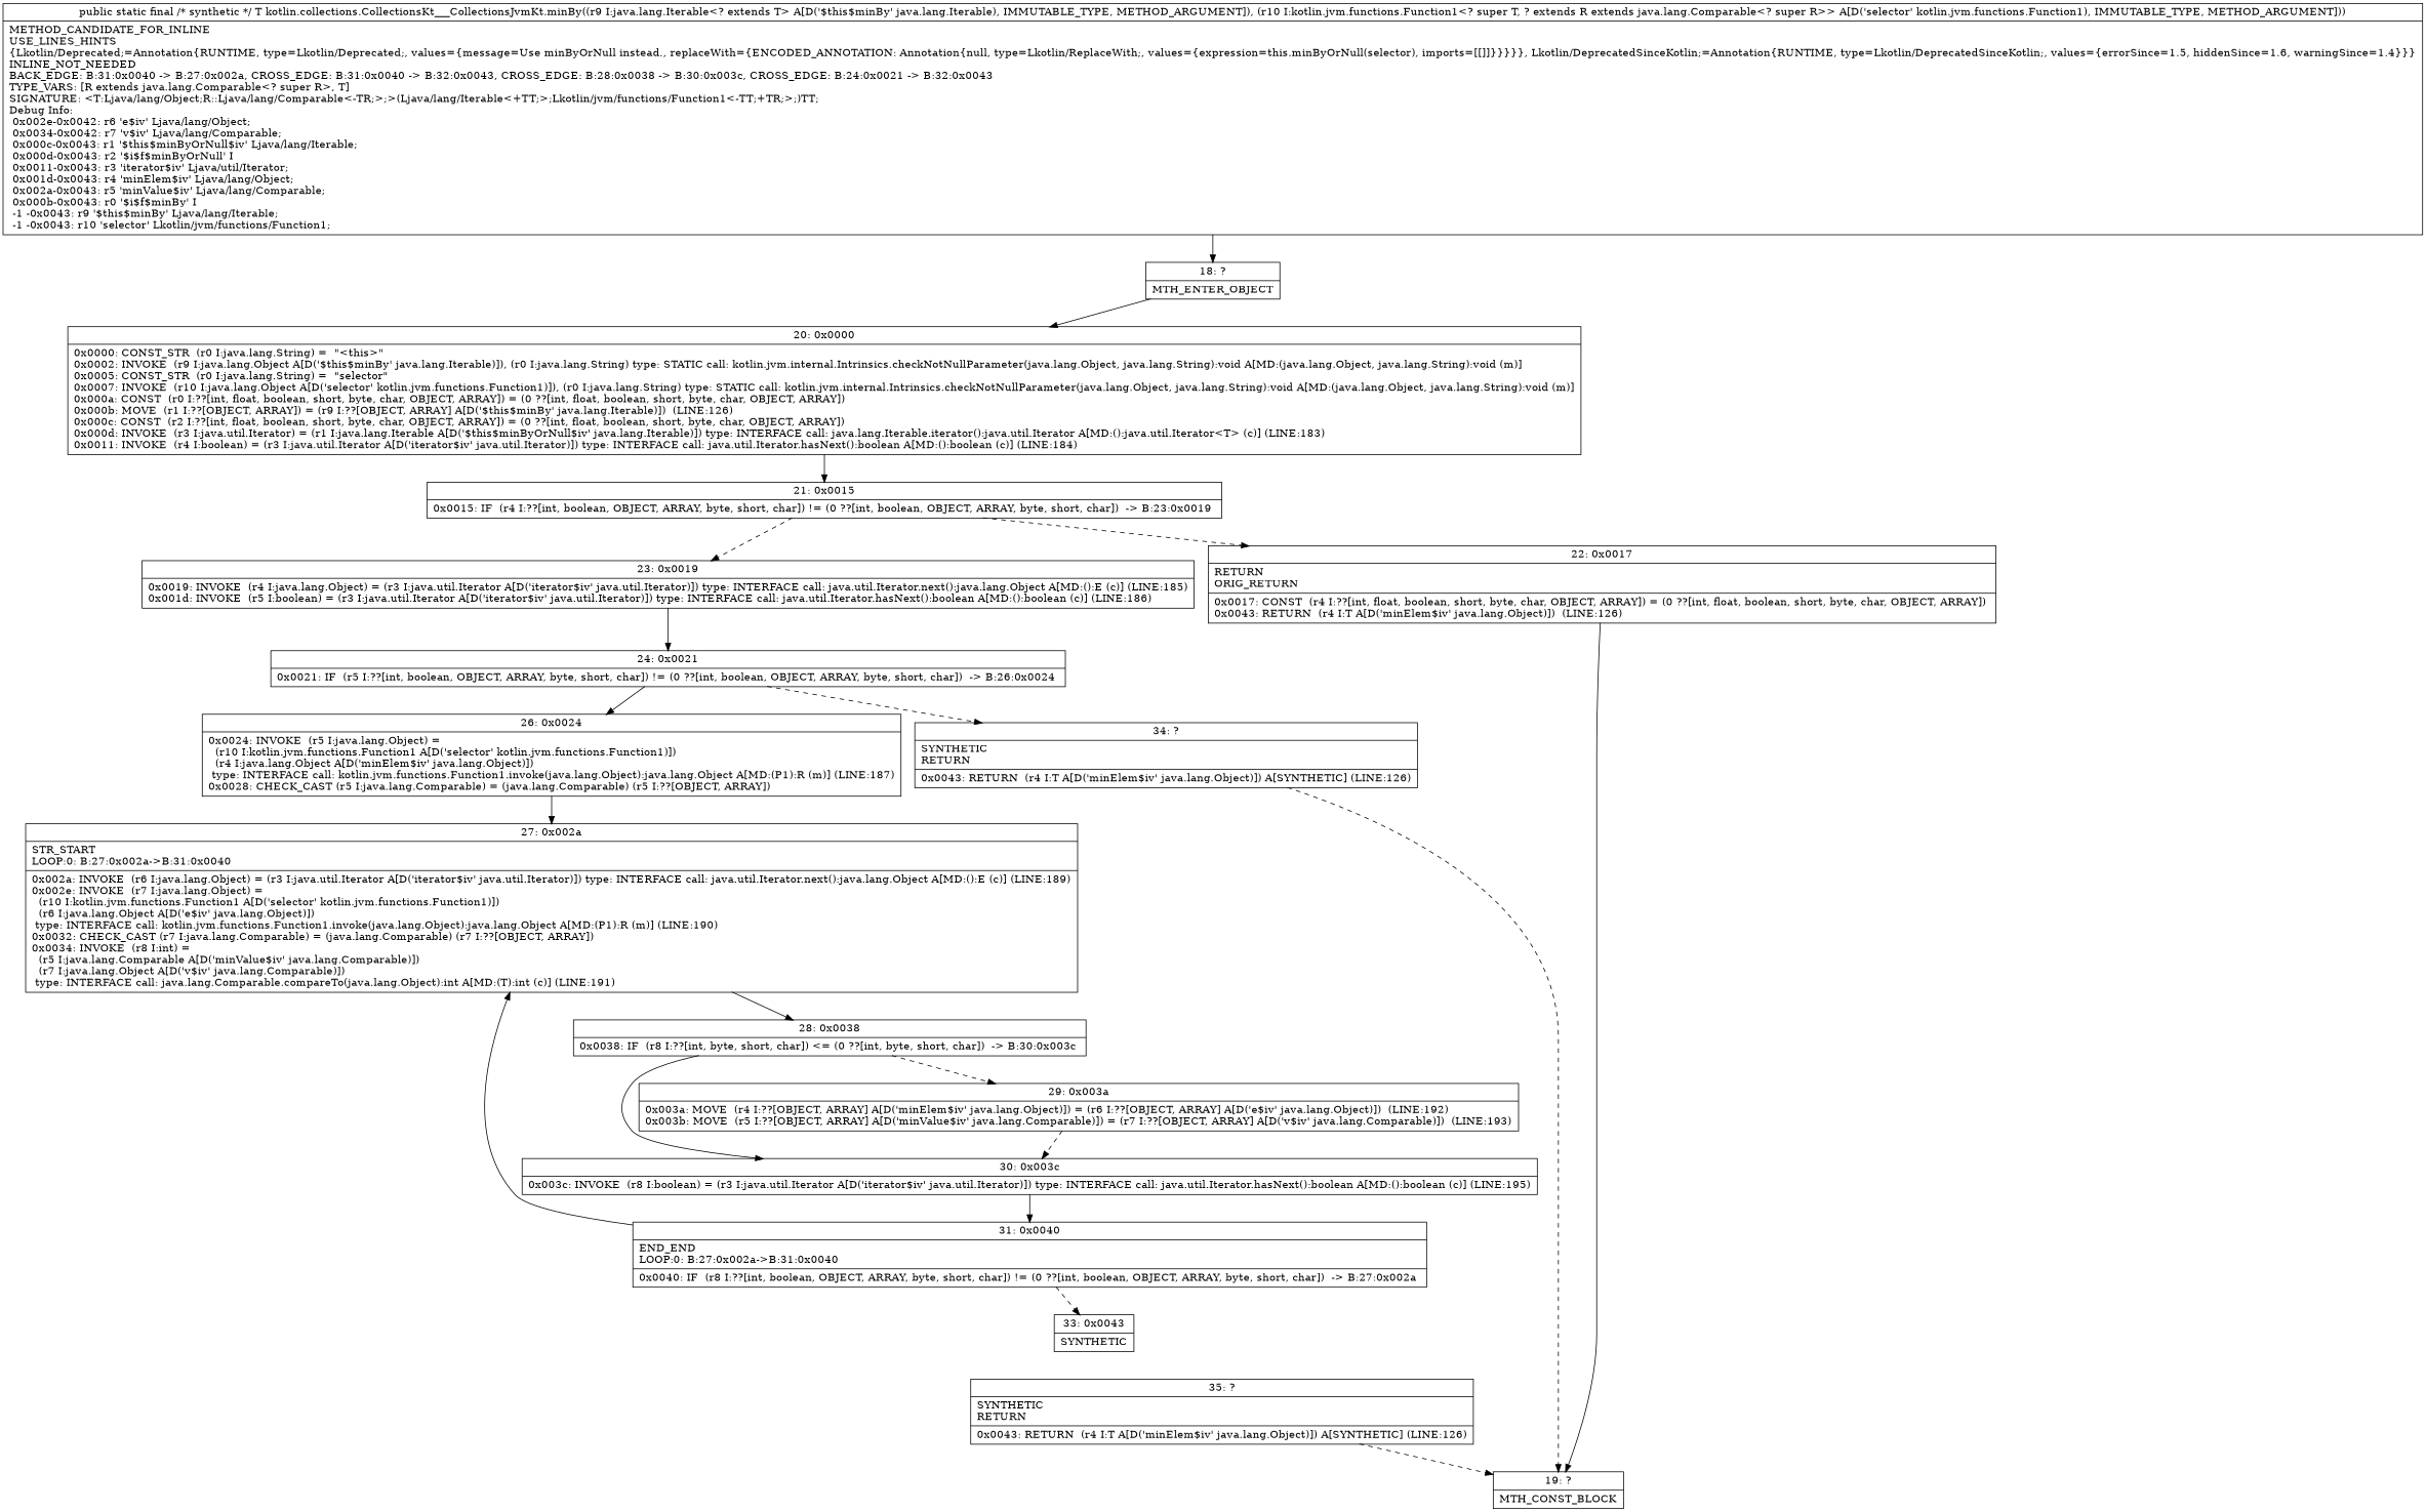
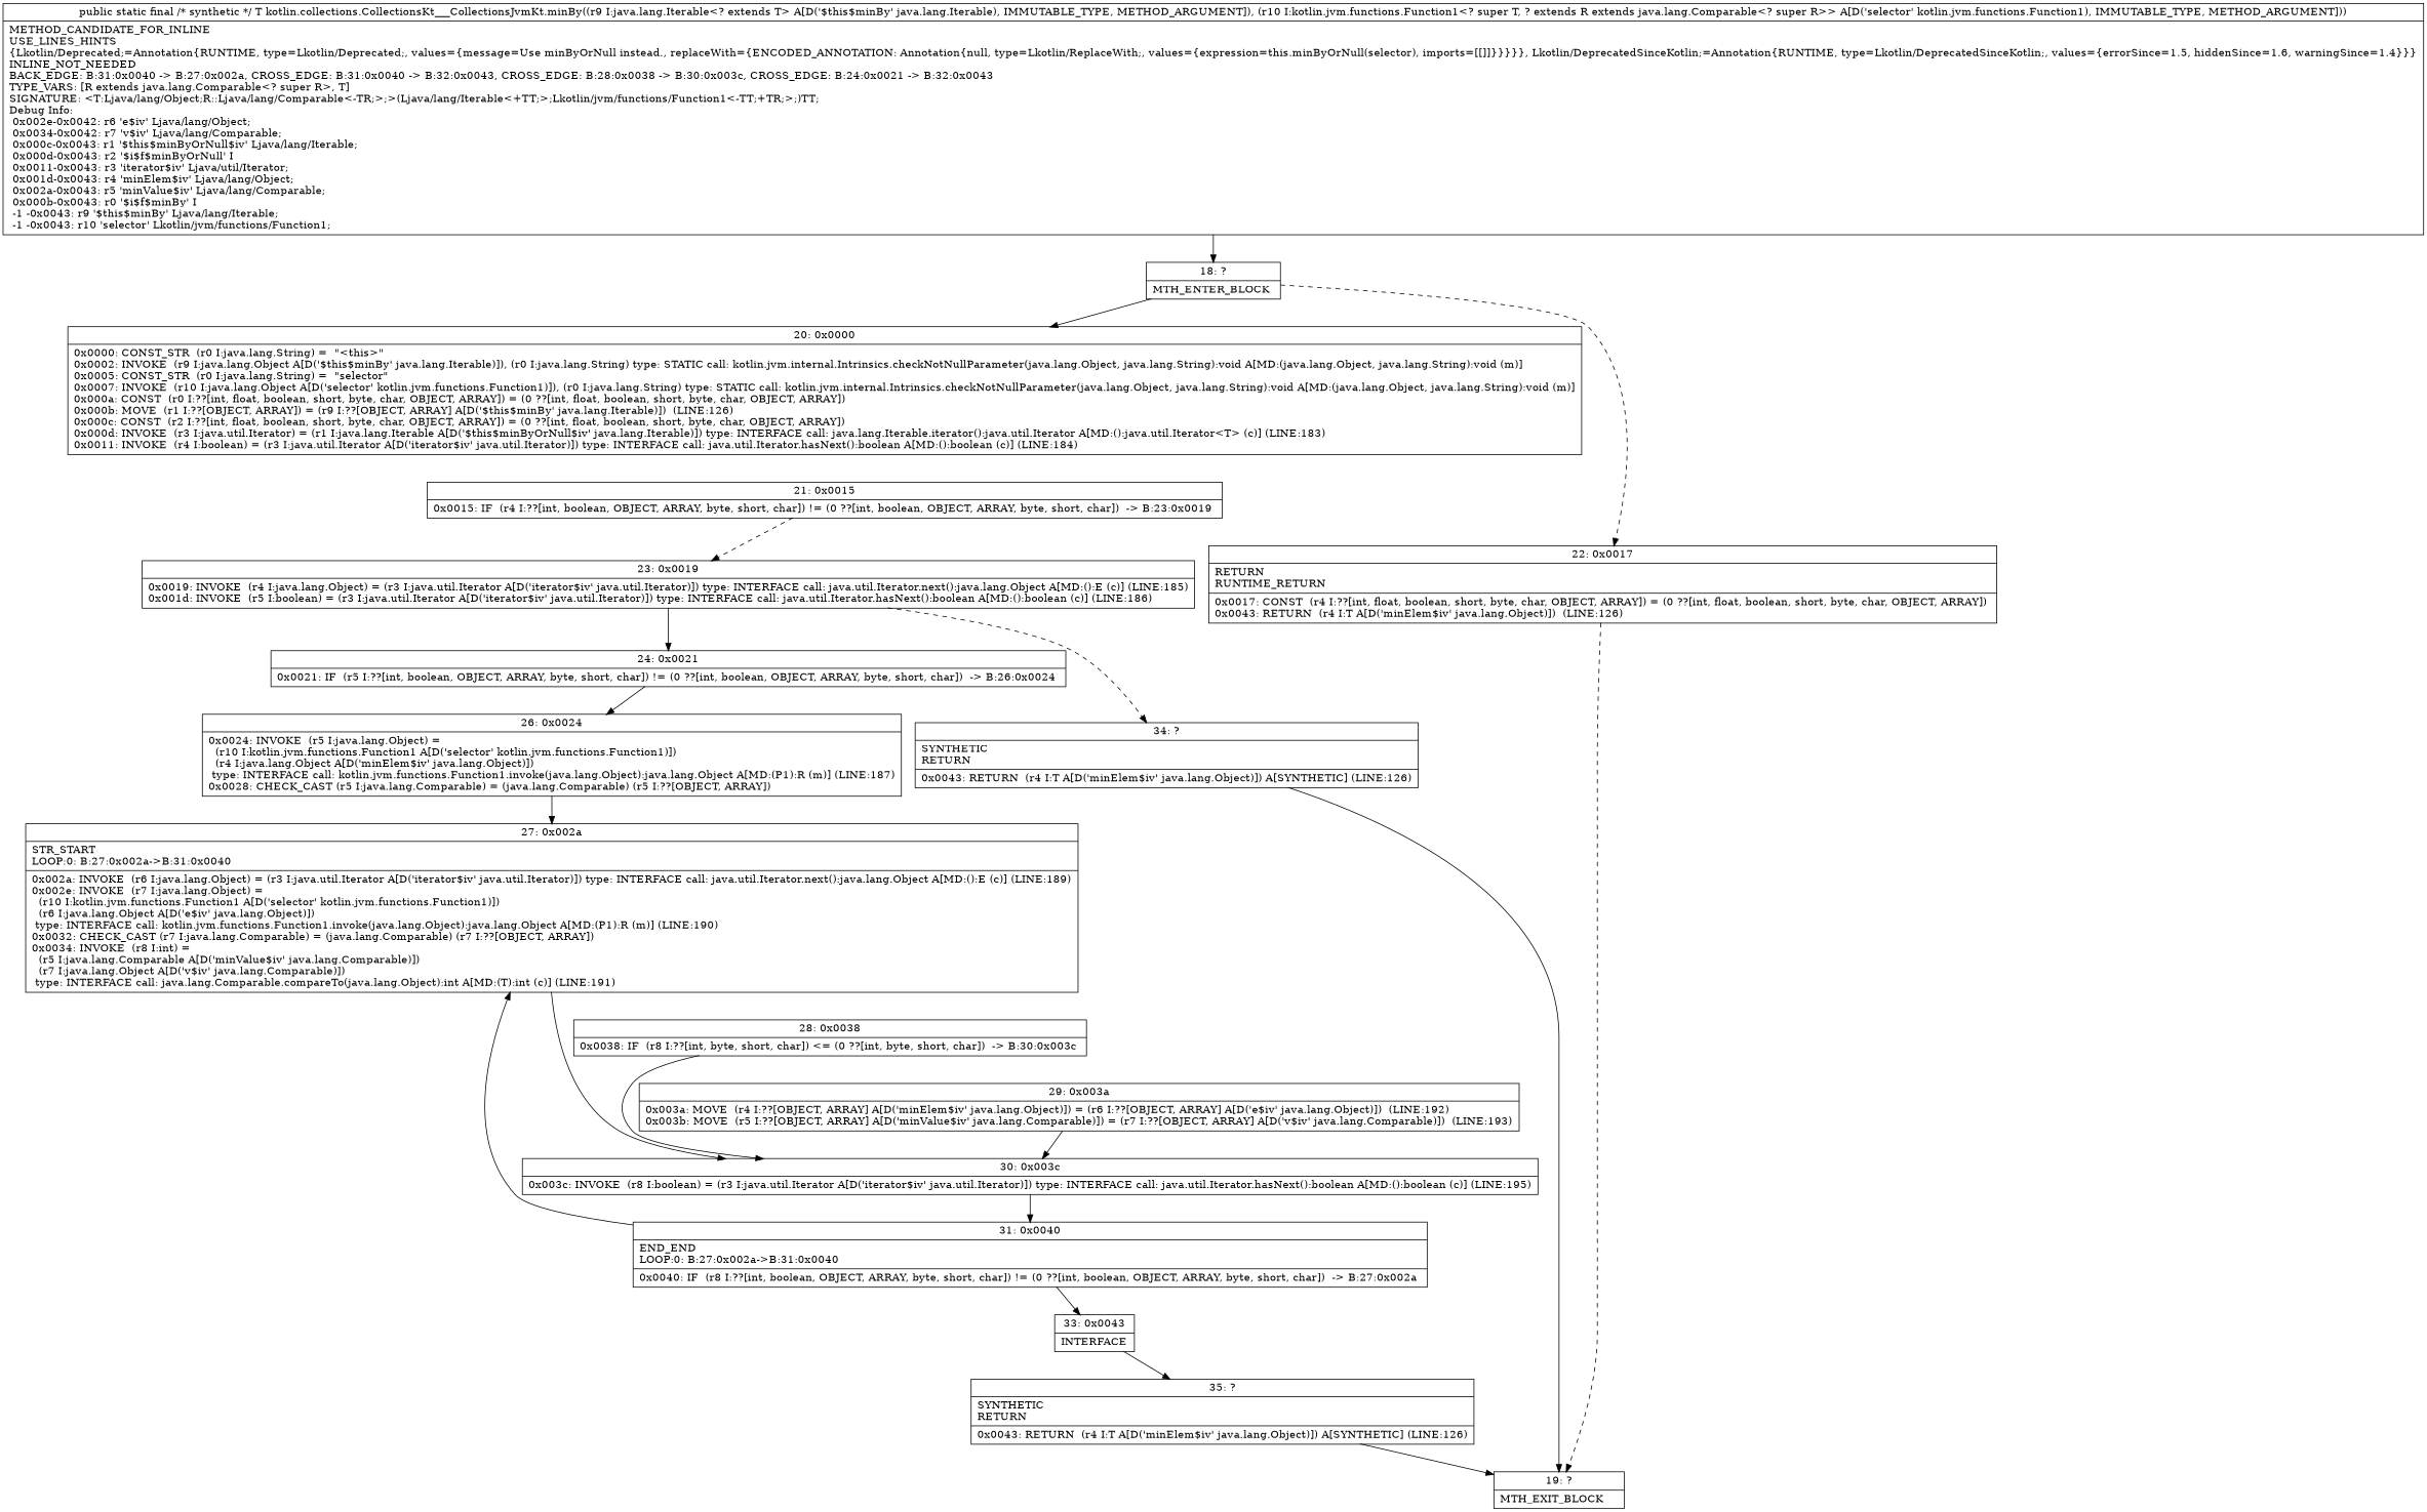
  digraph {
    node [shape=record]
-   n1 [label="{18\:\ ?|MTH_ENTER_OBJECT\l}"]
+   n1 [label="{18\:\ ?|MTH_ENTER_BLOCK\l}"]
    n2 [label="{20\:\ 0x0000|0x0000: CONST_STR  (r0 I:java.lang.String) =  \"\<this\>\" \l0x0002: INVOKE  (r9 I:java.lang.Object A[D('$this$minBy' java.lang.Iterable)]), (r0 I:java.lang.String) type: STATIC call: kotlin.jvm.internal.Intrinsics.checkNotNullParameter(java.lang.Object, java.lang.String):void A[MD:(java.lang.Object, java.lang.String):void (m)]\l0x0005: CONST_STR  (r0 I:java.lang.String) =  \"selector\" \l0x0007: INVOKE  (r10 I:java.lang.Object A[D('selector' kotlin.jvm.functions.Function1)]), (r0 I:java.lang.String) type: STATIC call: kotlin.jvm.internal.Intrinsics.checkNotNullParameter(java.lang.Object, java.lang.String):void A[MD:(java.lang.Object, java.lang.String):void (m)]\l0x000a: CONST  (r0 I:??[int, float, boolean, short, byte, char, OBJECT, ARRAY]) = (0 ??[int, float, boolean, short, byte, char, OBJECT, ARRAY]) \l0x000b: MOVE  (r1 I:??[OBJECT, ARRAY]) = (r9 I:??[OBJECT, ARRAY] A[D('$this$minBy' java.lang.Iterable)])  (LINE:126)\l0x000c: CONST  (r2 I:??[int, float, boolean, short, byte, char, OBJECT, ARRAY]) = (0 ??[int, float, boolean, short, byte, char, OBJECT, ARRAY]) \l0x000d: INVOKE  (r3 I:java.util.Iterator) = (r1 I:java.lang.Iterable A[D('$this$minByOrNull$iv' java.lang.Iterable)]) type: INTERFACE call: java.lang.Iterable.iterator():java.util.Iterator A[MD:():java.util.Iterator\<T\> (c)] (LINE:183)\l0x0011: INVOKE  (r4 I:boolean) = (r3 I:java.util.Iterator A[D('iterator$iv' java.util.Iterator)]) type: INTERFACE call: java.util.Iterator.hasNext():boolean A[MD:():boolean (c)] (LINE:184)\l}"]
    n3 [label="{21\:\ 0x0015|0x0015: IF  (r4 I:??[int, boolean, OBJECT, ARRAY, byte, short, char]) != (0 ??[int, boolean, OBJECT, ARRAY, byte, short, char])  \-\> B:23:0x0019 \l}"]
-   n4 [label="{22\:\ 0x0017|RETURN\lORIG_RETURN\l|0x0017: CONST  (r4 I:??[int, float, boolean, short, byte, char, OBJECT, ARRAY]) = (0 ??[int, float, boolean, short, byte, char, OBJECT, ARRAY]) \l0x0043: RETURN  (r4 I:T A[D('minElem$iv' java.lang.Object)])  (LINE:126)\l}"]
+   n4 [label="{22\:\ 0x0017|RETURN\lRUNTIME_RETURN\l|0x0017: CONST  (r4 I:??[int, float, boolean, short, byte, char, OBJECT, ARRAY]) = (0 ??[int, float, boolean, short, byte, char, OBJECT, ARRAY]) \l0x0043: RETURN  (r4 I:T A[D('minElem$iv' java.lang.Object)])  (LINE:126)\l}"]
    n5 [label="{23\:\ 0x0019|0x0019: INVOKE  (r4 I:java.lang.Object) = (r3 I:java.util.Iterator A[D('iterator$iv' java.util.Iterator)]) type: INTERFACE call: java.util.Iterator.next():java.lang.Object A[MD:():E (c)] (LINE:185)\l0x001d: INVOKE  (r5 I:boolean) = (r3 I:java.util.Iterator A[D('iterator$iv' java.util.Iterator)]) type: INTERFACE call: java.util.Iterator.hasNext():boolean A[MD:():boolean (c)] (LINE:186)\l}"]
-   n6 [label="{19\:\ ?|MTH_CONST_BLOCK\l}"]
+   n6 [label="{19\:\ ?|MTH_EXIT_BLOCK\l}"]
    n7 [label="{24\:\ 0x0021|0x0021: IF  (r5 I:??[int, boolean, OBJECT, ARRAY, byte, short, char]) != (0 ??[int, boolean, OBJECT, ARRAY, byte, short, char])  \-\> B:26:0x0024 \l}"]
    n8 [label="{26\:\ 0x0024|0x0024: INVOKE  (r5 I:java.lang.Object) = \l  (r10 I:kotlin.jvm.functions.Function1 A[D('selector' kotlin.jvm.functions.Function1)])\l  (r4 I:java.lang.Object A[D('minElem$iv' java.lang.Object)])\l type: INTERFACE call: kotlin.jvm.functions.Function1.invoke(java.lang.Object):java.lang.Object A[MD:(P1):R (m)] (LINE:187)\l0x0028: CHECK_CAST (r5 I:java.lang.Comparable) = (java.lang.Comparable) (r5 I:??[OBJECT, ARRAY]) \l}"]
    n9 [label="{34\:\ ?|SYNTHETIC\lRETURN\l|0x0043: RETURN  (r4 I:T A[D('minElem$iv' java.lang.Object)]) A[SYNTHETIC] (LINE:126)\l}"]
    n10 [label="{27\:\ 0x002a|STR_START\lLOOP:0: B:27:0x002a\-\>B:31:0x0040\l|0x002a: INVOKE  (r6 I:java.lang.Object) = (r3 I:java.util.Iterator A[D('iterator$iv' java.util.Iterator)]) type: INTERFACE call: java.util.Iterator.next():java.lang.Object A[MD:():E (c)] (LINE:189)\l0x002e: INVOKE  (r7 I:java.lang.Object) = \l  (r10 I:kotlin.jvm.functions.Function1 A[D('selector' kotlin.jvm.functions.Function1)])\l  (r6 I:java.lang.Object A[D('e$iv' java.lang.Object)])\l type: INTERFACE call: kotlin.jvm.functions.Function1.invoke(java.lang.Object):java.lang.Object A[MD:(P1):R (m)] (LINE:190)\l0x0032: CHECK_CAST (r7 I:java.lang.Comparable) = (java.lang.Comparable) (r7 I:??[OBJECT, ARRAY]) \l0x0034: INVOKE  (r8 I:int) = \l  (r5 I:java.lang.Comparable A[D('minValue$iv' java.lang.Comparable)])\l  (r7 I:java.lang.Object A[D('v$iv' java.lang.Comparable)])\l type: INTERFACE call: java.lang.Comparable.compareTo(java.lang.Object):int A[MD:(T):int (c)] (LINE:191)\l}"]
    n11 [label="{28\:\ 0x0038|0x0038: IF  (r8 I:??[int, byte, short, char]) \<= (0 ??[int, byte, short, char])  \-\> B:30:0x003c \l}"]
    n12 [label="{29\:\ 0x003a|0x003a: MOVE  (r4 I:??[OBJECT, ARRAY] A[D('minElem$iv' java.lang.Object)]) = (r6 I:??[OBJECT, ARRAY] A[D('e$iv' java.lang.Object)])  (LINE:192)\l0x003b: MOVE  (r5 I:??[OBJECT, ARRAY] A[D('minValue$iv' java.lang.Comparable)]) = (r7 I:??[OBJECT, ARRAY] A[D('v$iv' java.lang.Comparable)])  (LINE:193)\l}"]
    n13 [label="{30\:\ 0x003c|0x003c: INVOKE  (r8 I:boolean) = (r3 I:java.util.Iterator A[D('iterator$iv' java.util.Iterator)]) type: INTERFACE call: java.util.Iterator.hasNext():boolean A[MD:():boolean (c)] (LINE:195)\l}"]
    n14 [label="{31\:\ 0x0040|END_END\lLOOP:0: B:27:0x002a\-\>B:31:0x0040\l|0x0040: IF  (r8 I:??[int, boolean, OBJECT, ARRAY, byte, short, char]) != (0 ??[int, boolean, OBJECT, ARRAY, byte, short, char])  \-\> B:27:0x002a \l}"]
-   n15 [label="{33\:\ 0x0043|SYNTHETIC\l}"]
+   n15 [label="{33\:\ 0x0043|INTERFACE\l}"]
    n16 [label="{35\:\ ?|SYNTHETIC\lRETURN\l|0x0043: RETURN  (r4 I:T A[D('minElem$iv' java.lang.Object)]) A[SYNTHETIC] (LINE:126)\l}"]
    n17 [label="{public static final \/* synthetic *\/ T kotlin.collections.CollectionsKt___CollectionsJvmKt.minBy((r9 I:java.lang.Iterable\<? extends T\> A[D('$this$minBy' java.lang.Iterable), IMMUTABLE_TYPE, METHOD_ARGUMENT]), (r10 I:kotlin.jvm.functions.Function1\<? super T, ? extends R extends java.lang.Comparable\<? super R\>\> A[D('selector' kotlin.jvm.functions.Function1), IMMUTABLE_TYPE, METHOD_ARGUMENT]))  | METHOD_CANDIDATE_FOR_INLINE\lUSE_LINES_HINTS\l\{Lkotlin\/Deprecated;=Annotation\{RUNTIME, type=Lkotlin\/Deprecated;, values=\{message=Use minByOrNull instead., replaceWith=\{ENCODED_ANNOTATION: Annotation\{null, type=Lkotlin\/ReplaceWith;, values=\{expression=this.minByOrNull(selector), imports=[[]]\}\}\}\}\}, Lkotlin\/DeprecatedSinceKotlin;=Annotation\{RUNTIME, type=Lkotlin\/DeprecatedSinceKotlin;, values=\{errorSince=1.5, hiddenSince=1.6, warningSince=1.4\}\}\}\lINLINE_NOT_NEEDED\lBACK_EDGE: B:31:0x0040 \-\> B:27:0x002a, CROSS_EDGE: B:31:0x0040 \-\> B:32:0x0043, CROSS_EDGE: B:28:0x0038 \-\> B:30:0x003c, CROSS_EDGE: B:24:0x0021 \-\> B:32:0x0043\lTYPE_VARS: [R extends java.lang.Comparable\<? super R\>, T]\lSIGNATURE: \<T:Ljava\/lang\/Object;R::Ljava\/lang\/Comparable\<\-TR;\>;\>(Ljava\/lang\/Iterable\<+TT;\>;Lkotlin\/jvm\/functions\/Function1\<\-TT;+TR;\>;)TT;\lDebug Info:\l  0x002e\-0x0042: r6 'e$iv' Ljava\/lang\/Object;\l  0x0034\-0x0042: r7 'v$iv' Ljava\/lang\/Comparable;\l  0x000c\-0x0043: r1 '$this$minByOrNull$iv' Ljava\/lang\/Iterable;\l  0x000d\-0x0043: r2 '$i$f$minByOrNull' I\l  0x0011\-0x0043: r3 'iterator$iv' Ljava\/util\/Iterator;\l  0x001d\-0x0043: r4 'minElem$iv' Ljava\/lang\/Object;\l  0x002a\-0x0043: r5 'minValue$iv' Ljava\/lang\/Comparable;\l  0x000b\-0x0043: r0 '$i$f$minBy' I\l  \-1 \-0x0043: r9 '$this$minBy' Ljava\/lang\/Iterable;\l  \-1 \-0x0043: r10 'selector' Lkotlin\/jvm\/functions\/Function1;\l}"]
    n1 -> n2
-   n2 -> n3
-   n3 -> n4 [style=dashed]
+   n1 -> n4 [style=dashed]
    n3 -> n5 [style=dashed]
-   n4 -> n6
+   n4 -> n6 [style=dashed]
    n5 -> n7
    n7 -> n8
-   n7 -> n9 [style=dashed]
+   n5 -> n9 [style=dashed]
    n8 -> n10
-   n9 -> n6 [style=dashed]
-   n10 -> n11
-   n11 -> n12 [style=dashed]
+   n9 -> n6
+   n10 -> n13
    n11 -> n13
-   n12 -> n13 [style=dashed]
+   n12 -> n13
    n13 -> n14
    n14 -> n10
-   n14 -> n15 [style=dashed]
-   n16 -> n6 [style=dashed]
+   n14 -> n15 [style=solid]
+   n15 -> n16
+   n16 -> n6
    n17 -> n1
  }
